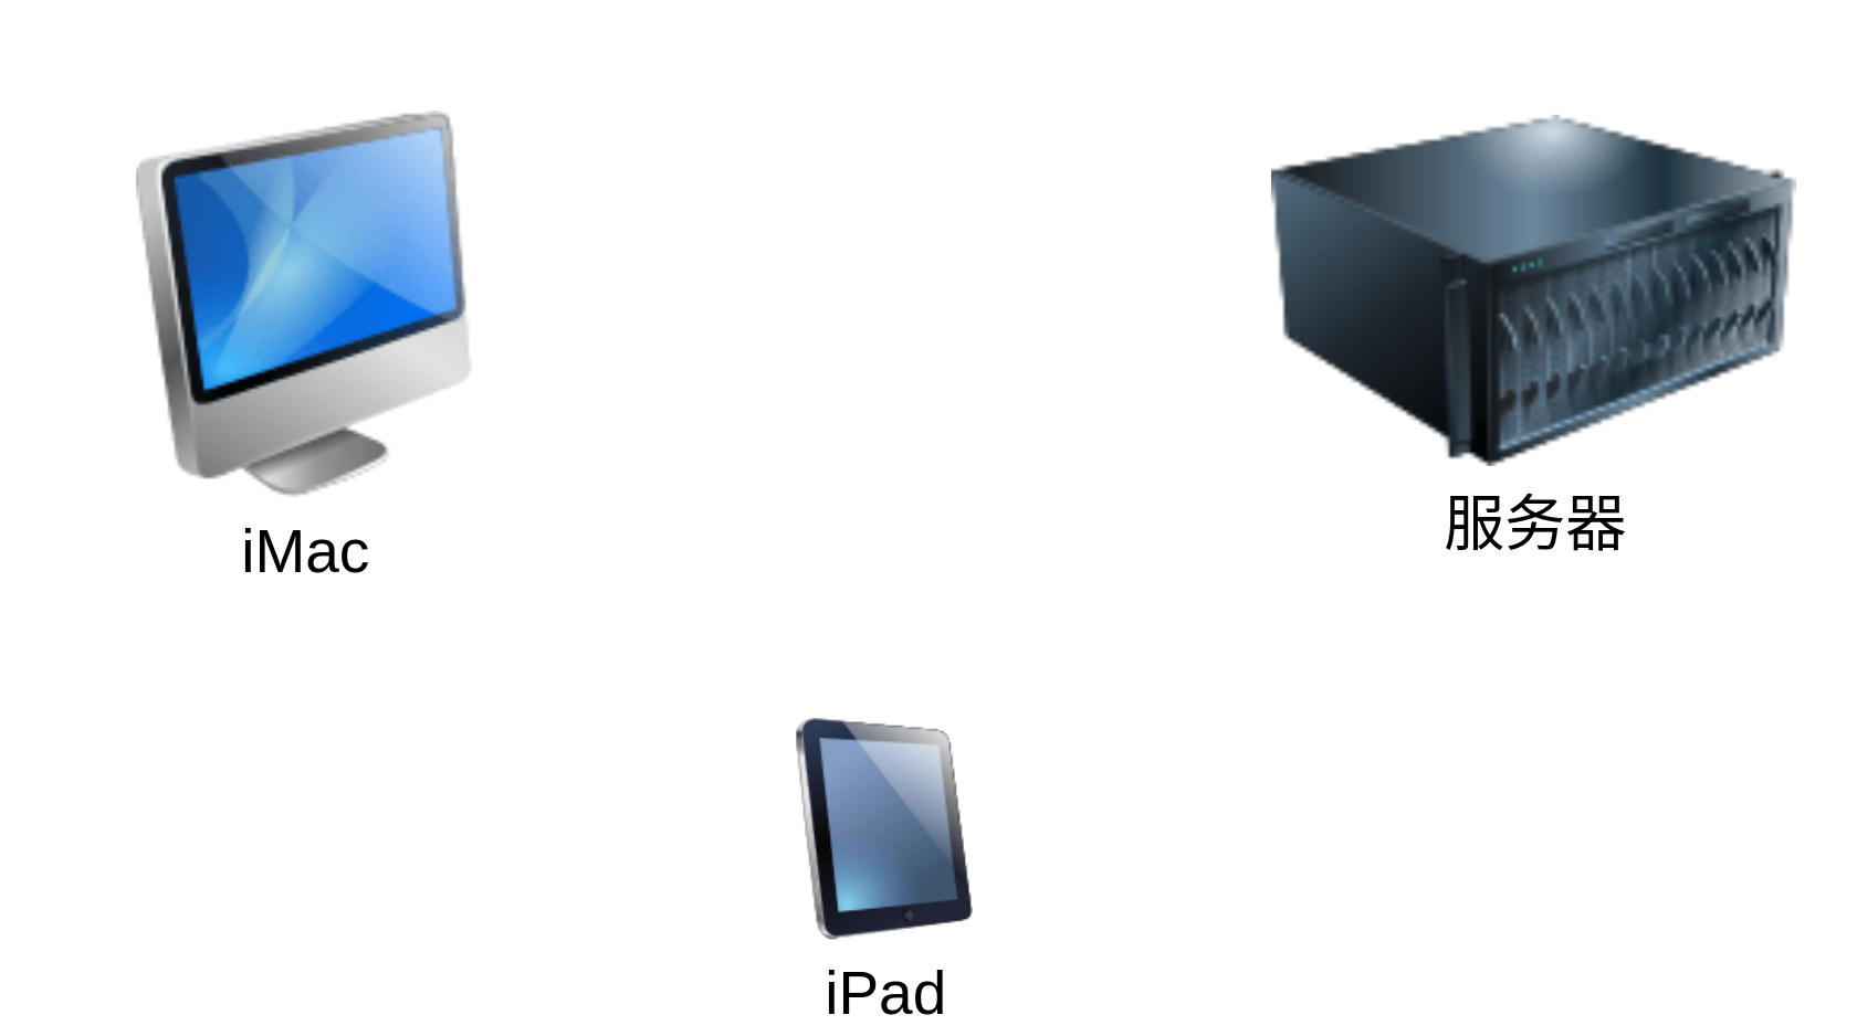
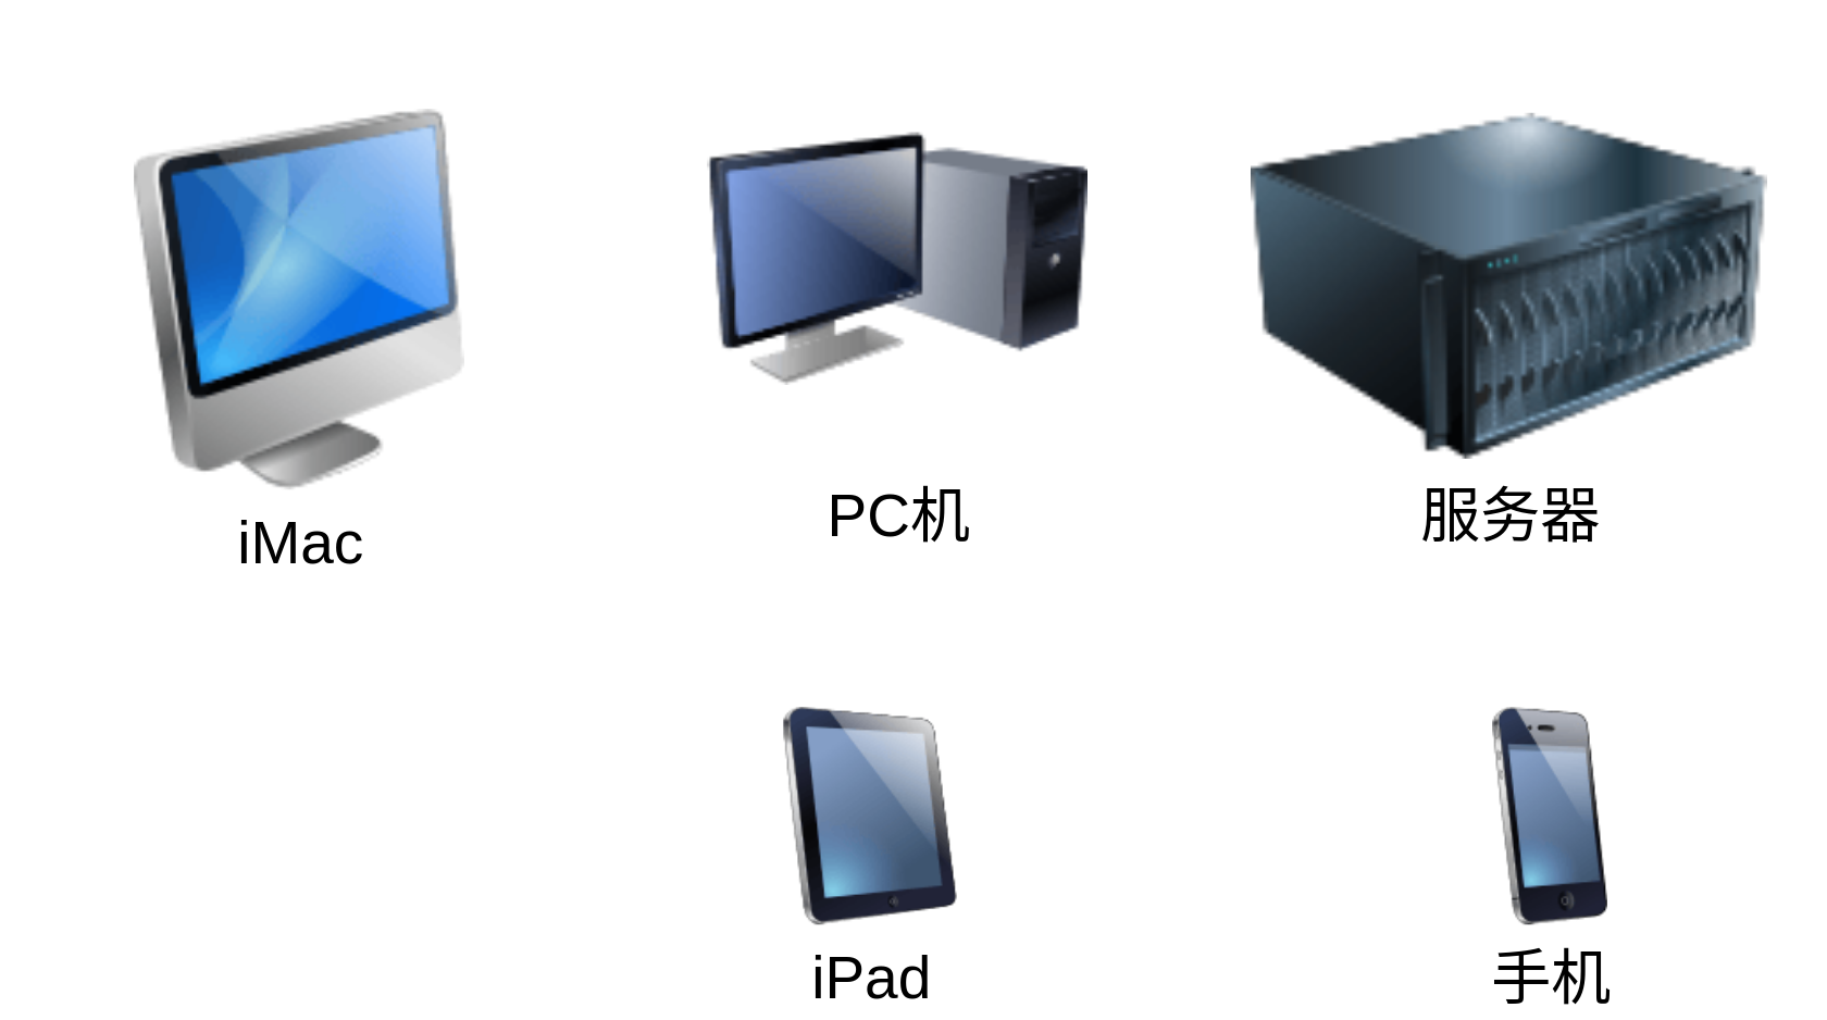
  <mxCell id="0" />
  <mxCell id="1" parent="0" />
  <mxCell id="2" value="iPad" style="image;html=1;labelBackgroundColor=#ffffff;image=img/lib/clip_art/computers/iPad_128x128.png;rounded=1;shadow=0;comic=0;strokeWidth=2;fontSize=22" parent="1" vertex="1"><mxGeometry x="280" y="260" width="80" height="80" as="geometry" /></mxCell>
+ <mxCell id="3" value="PC机" style="image;html=1;labelBackgroundColor=#ffffff;image=img/lib/clip_art/computers/Monitor_Tower_128x128.png;rounded=1;shadow=0;comic=0;strokeWidth=2;fontSize=22" parent="1" vertex="1"><mxGeometry x="260" y="20" width="140" height="150" as="geometry" /></mxCell>
+ <mxCell id="4" value="手机" style="image;html=1;labelBackgroundColor=#ffffff;image=img/lib/clip_art/telecommunication/iPhone_128x128.png;rounded=1;shadow=0;comic=0;strokeWidth=2;fontSize=22" parent="1" vertex="1"><mxGeometry x="530" y="260" width="80" height="80" as="geometry" /></mxCell>
  <mxCell id="5" value="服务器" style="image;html=1;labelBackgroundColor=#ffffff;image=img/lib/clip_art/computers/Server_128x128.png;fontSize=22;" parent="1" vertex="1"><mxGeometry x="460" y="40" width="190" height="130" as="geometry" /></mxCell>
  <mxCell id="6" value="iMac" style="image;html=1;labelBackgroundColor=#ffffff;image=img/lib/clip_art/computers/iMac_128x128.png;fontSize=22;" parent="1" vertex="1"><mxGeometry x="20" y="40" width="180" height="140" as="geometry" /></mxCell>
